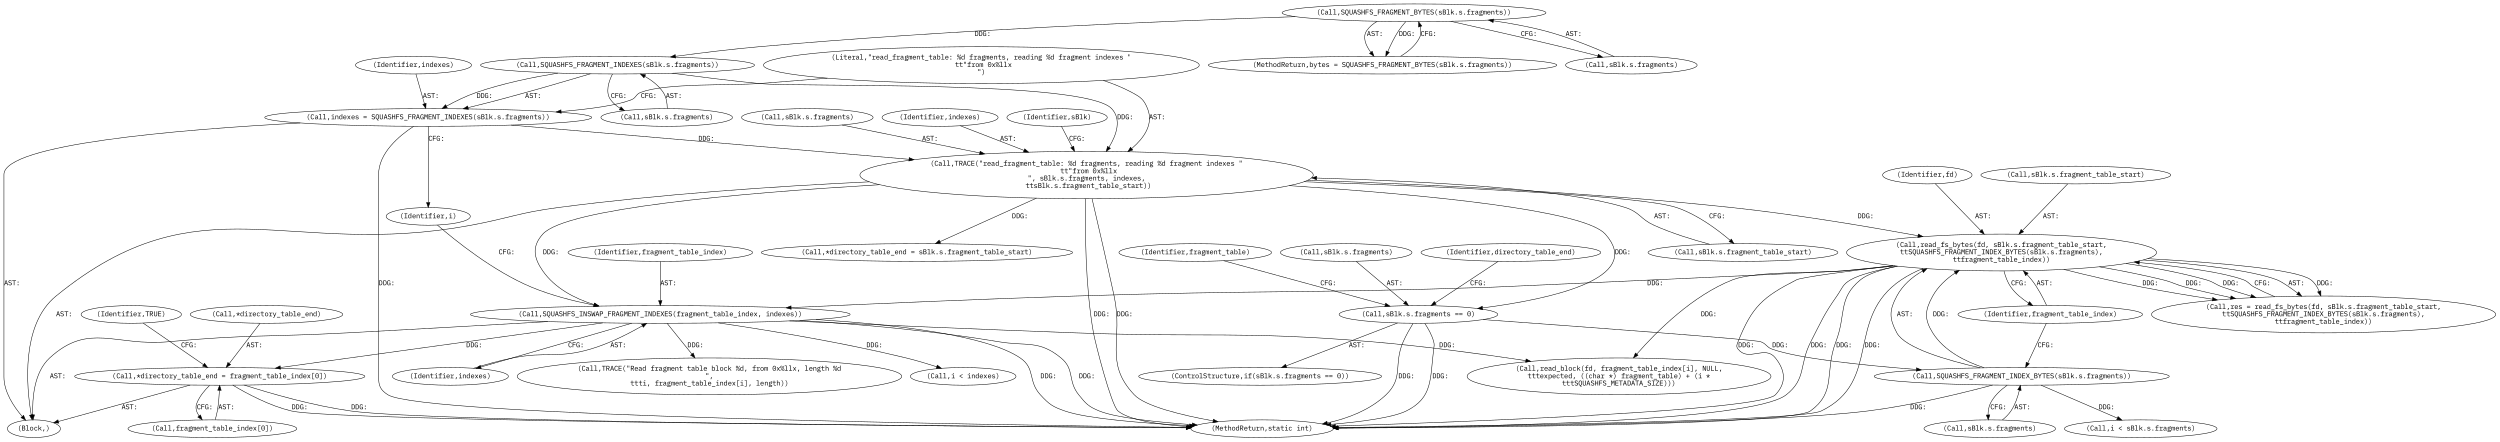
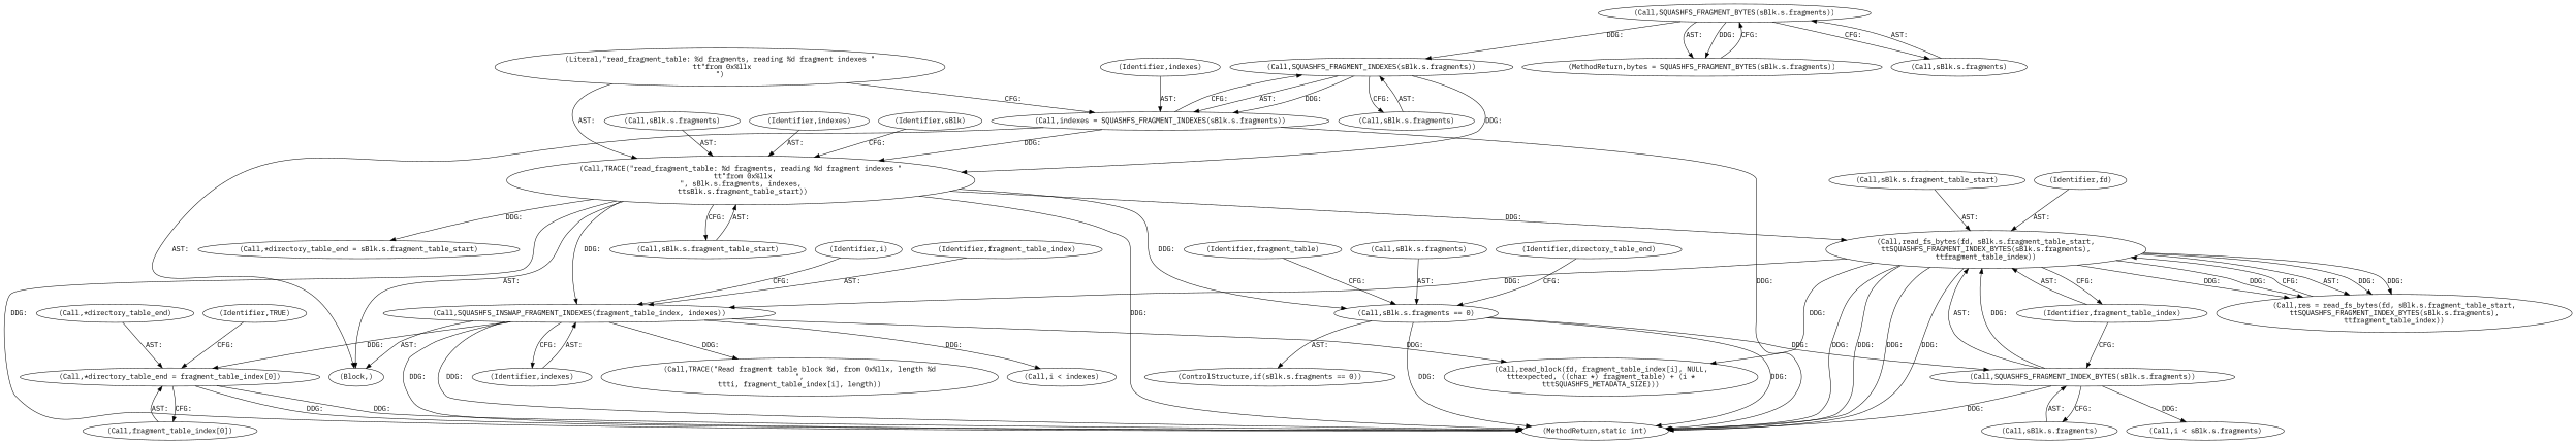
  digraph {
    fontname="IBM Plex Mono"
    node [fontname="IBM Plex Mono"]
    edge [fontname="IBM Plex Mono"]
    n1 [label="(Call,*directory_table_end = fragment_table_index[0])"]
    n2 [label="(Call,fragment_table_index[0])"]
    n3 [label="(Block,)"]
    n4 [label="(MethodReturn,static int)"]
    n5 [label="(Call,SQUASHFS_INSWAP_FRAGMENT_INDEXES(fragment_table_index, indexes))"]
    n6 [label="(Call,read_block(fd, fragment_table_index[i], NULL,\n\t\t\texpected, ((char *) fragment_table) + (i *\n\t\t\tSQUASHFS_METADATA_SIZE)))"]
    n7 [label="(Identifier,indexes)"]
    n8 [label="(Call,TRACE(\"Read fragment table block %d, from 0x%llx, length %d\n\",\n\t\t\ti, fragment_table_index[i], length))"]
    n9 [label="(Call,i < indexes)"]
    n10 [label="(Call,read_fs_bytes(fd, sBlk.s.fragment_table_start,\n\t\tSQUASHFS_FRAGMENT_INDEX_BYTES(sBlk.s.fragments),\n\t\tfragment_table_index))"]
    n11 [label="(Identifier,fragment_table_index)"]
    n12 [label="(Call,res = read_fs_bytes(fd, sBlk.s.fragment_table_start,\n\t\tSQUASHFS_FRAGMENT_INDEX_BYTES(sBlk.s.fragments),\n\t\tfragment_table_index))"]
    n13 [label="(Call,SQUASHFS_FRAGMENT_INDEX_BYTES(sBlk.s.fragments))"]
    n14 [label="(Call,TRACE(\"read_fragment_table: %d fragments, reading %d fragment indexes \"\n \t\t\"from 0x%llx\n\", sBlk.s.fragments, indexes,\n \t\tsBlk.s.fragment_table_start))"]
    n15 [label="(Call,sBlk.s.fragments == 0)"]
    n16 [label="(Call,sBlk.s.fragment_table_start)"]
    n17 [label="(Call,*directory_table_end = sBlk.s.fragment_table_start)"]
    n18 [label="(ControlStructure,if(sBlk.s.fragments == 0))"]
    n19 [label="(Call,SQUASHFS_FRAGMENT_INDEXES(sBlk.s.fragments))"]
    n20 [label="(Call,indexes = SQUASHFS_FRAGMENT_INDEXES(sBlk.s.fragments))"]
    n21 [label="(Call,sBlk.s.fragments)"]
    n22 [label="(Call,SQUASHFS_FRAGMENT_BYTES(sBlk.s.fragments))"]
    n23 [label="(MethodReturn,bytes = SQUASHFS_FRAGMENT_BYTES(sBlk.s.fragments))"]
    n24 [label="(Call,sBlk.s.fragments)"]
    n25 [label="(Call,i < sBlk.s.fragments)"]
    n26 [label="(Call,sBlk.s.fragments)"]
    n27 [label="(Identifier,indexes)"]
    n28 [label="(Call,sBlk.s.fragments)"]
    n29 [label="(Identifier,indexes)"]
    n30 [label="(Identifier,sBlk)"]
    n31 [label="(Identifier,fd)"]
    n32 [label="(Identifier,TRUE)"]
    n33 [label="(Literal,\"read_fragment_table: %d fragments, reading %d fragment indexes \"\n \t\t\"from 0x%llx\n\")"]
    n34 [label="(Call,*directory_table_end)"]
    n35 [label="(Call,sBlk.s.fragment_table_start)"]
    n36 [label="(Identifier,directory_table_end)"]
    n37 [label="(Identifier,i)"]
    n38 [label="(Identifier,fragment_table_index)"]
    n39 [label="(Identifier,fragment_table)"]
    n40 [label="(Call,sBlk.s.fragments)"]
    n1 -> n2 [label="CFG: "]
-   n1 -> n3 [label="AST: "]
    n1 -> n4 [label="DDG: "]
    n1 -> n4 [label="DDG: "]
    n2 -> n1 [label="AST: "]
    n5 -> n1 [label="DDG: "]
    n5 -> n3 [label="AST: "]
    n5 -> n4 [label="DDG: "]
    n5 -> n4 [label="DDG: "]
    n5 -> n6 [label="DDG: "]
    n5 -> n7 [label="CFG: "]
    n5 -> n8 [label="DDG: "]
    n5 -> n9 [label="DDG: "]
    n7 -> n5 [label="AST: "]
    n10 -> n4 [label="DDG: "]
    n10 -> n4 [label="DDG: "]
    n10 -> n4 [label="DDG: "]
    n10 -> n4 [label="DDG: "]
    n10 -> n5 [label="DDG: "]
    n10 -> n6 [label="DDG: "]
    n10 -> n11 [label="CFG: "]
    n10 -> n12 [label="AST: "]
    n10 -> n12 [label="DDG: "]
    n10 -> n12 [label="DDG: "]
    n10 -> n12 [label="DDG: "]
    n10 -> n12 [label="DDG: "]
    n11 -> n10 [label="AST: "]
    n11 -> n13 [label="CFG: "]
    n12 -> n10 [label="CFG: "]
    n13 -> n4 [label="DDG: "]
    n13 -> n10 [label="AST: "]
    n13 -> n10 [label="DDG: "]
    n13 -> n25 [label="DDG: "]
    n13 -> n26 [label="CFG: "]
    n14 -> n3 [label="AST: "]
    n14 -> n4 [label="DDG: "]
    n14 -> n4 [label="DDG: "]
    n14 -> n5 [label="DDG: "]
    n14 -> n10 [label="DDG: "]
    n14 -> n15 [label="DDG: "]
    n14 -> n16 [label="CFG: "]
    n14 -> n17 [label="DDG: "]
    n15 -> n4 [label="DDG: "]
    n15 -> n4 [label="DDG: "]
    n15 -> n13 [label="DDG: "]
    n15 -> n18 [label="AST: "]
    n16 -> n14 [label="AST: "]
    n19 -> n14 [label="DDG: "]
    n19 -> n20 [label="AST: "]
    n19 -> n20 [label="DDG: "]
    n19 -> n21 [label="CFG: "]
    n20 -> n3 [label="AST: "]
    n20 -> n4 [label="DDG: "]
    n20 -> n14 [label="DDG: "]
-   n20 -> n37 [label="CFG: "]
+   n20 -> n19 [label="CFG: "]
    n21 -> n19 [label="AST: "]
    n22 -> n19 [label="DDG: "]
    n22 -> n23 [label="AST: "]
    n22 -> n23 [label="DDG: "]
    n22 -> n24 [label="CFG: "]
    n23 -> n22 [label="CFG: "]
    n24 -> n22 [label="AST: "]
    n26 -> n13 [label="AST: "]
    n27 -> n20 [label="AST: "]
    n28 -> n14 [label="AST: "]
    n29 -> n14 [label="AST: "]
    n30 -> n14 [label="CFG: "]
    n31 -> n10 [label="AST: "]
    n32 -> n1 [label="CFG: "]
    n33 -> n14 [label="AST: "]
    n33 -> n20 [label="CFG: "]
    n34 -> n1 [label="AST: "]
    n35 -> n10 [label="AST: "]
    n36 -> n15 [label="CFG: "]
    n37 -> n5 [label="CFG: "]
    n38 -> n5 [label="AST: "]
    n39 -> n15 [label="CFG: "]
    n40 -> n15 [label="AST: "]
  }
